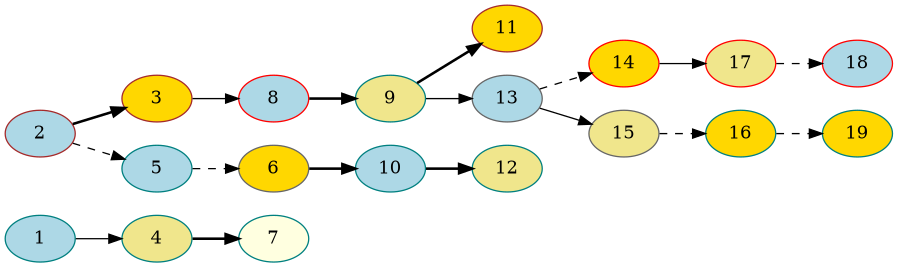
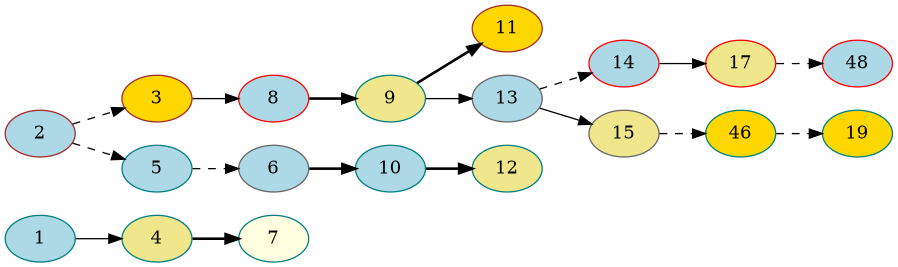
  digraph {
    rankdir=LR
    node [alpha=0.09 color=teal fillcolor=lightblue style=filled]
    edge [style=bold]
    1 [alpha=0.01 expect_size=23651441977398]
    4 [expect_size=79927730765824000 fillcolor=khaki]
    7 [alpha=0.19 expect_size=27628873992862 fillcolor=lightyellow]
    2 [alpha=0.07 color=brown expect_size=6624976734413663]
    3 [alpha=0.15 color=brown expect_size=1006717105383863 fillcolor=gold]
    5 [alpha=0.10 expect_size=19781949492120372]
    8 [alpha=0.18 color=red expect_size=1110141040473407488]
-   6 [alpha=0.19 color=gray40 expect_size=687637179056259072 fillcolor=gold]
+   6 [alpha=0.19 color=gray40 expect_size=687637179056259072]
    9 [alpha=0.03 expect_size=11659857229176818 fillcolor=khaki]
    10 [alpha=0.01 expect_size=3676586333058367488]
    11 [color=brown expect_size=122070762539207 fillcolor=gold]
    13 [color=gray40 expect_size=4250027795293405184]
    12 [alpha=0.03 expect_size=499136497568448512 fillcolor=khaki]
-   14 [alpha=0.14 color=red expect_size=171767907467342 fillcolor=gold]
+   14 [alpha=0.14 color=red expect_size=171767907467342]
    15 [alpha=0.04 color=gray40 expect_size=17875670446205370 fillcolor=khaki]
    17 [alpha=0.07 color=red expect_size=657689952649216000 fillcolor=khaki]
-   16 [alpha=0.05 expect_size=3341401961911493 fillcolor=gold]
-   18 [alpha=0.08 color=red expect_size=1668354337250032]
+   16 [alpha=0.05 expect_size=3341401961911493 fillcolor=gold label=46]
+   18 [alpha=0.08 color=red expect_size=1668354337250032 label=48]
    19 [alpha=0.19 expect_size=1038541848294981632 fillcolor=gold]
    1 -> 4 [style=solid]
    4 -> 7
-   2 -> 3
+   2 -> 3 [style=dashed]
    2 -> 5 [style=dashed]
    3 -> 8 [style=solid]
    5 -> 6 [style=dashed]
    8 -> 9
    6 -> 10
    9 -> 11
    9 -> 13 [style=solid]
    10 -> 12
    13 -> 14 [style=dashed]
    13 -> 15 [style=solid]
    14 -> 17 [style=solid]
    15 -> 16 [style=dashed]
    17 -> 18 [style=dashed]
    16 -> 19 [style=dashed]
  }
